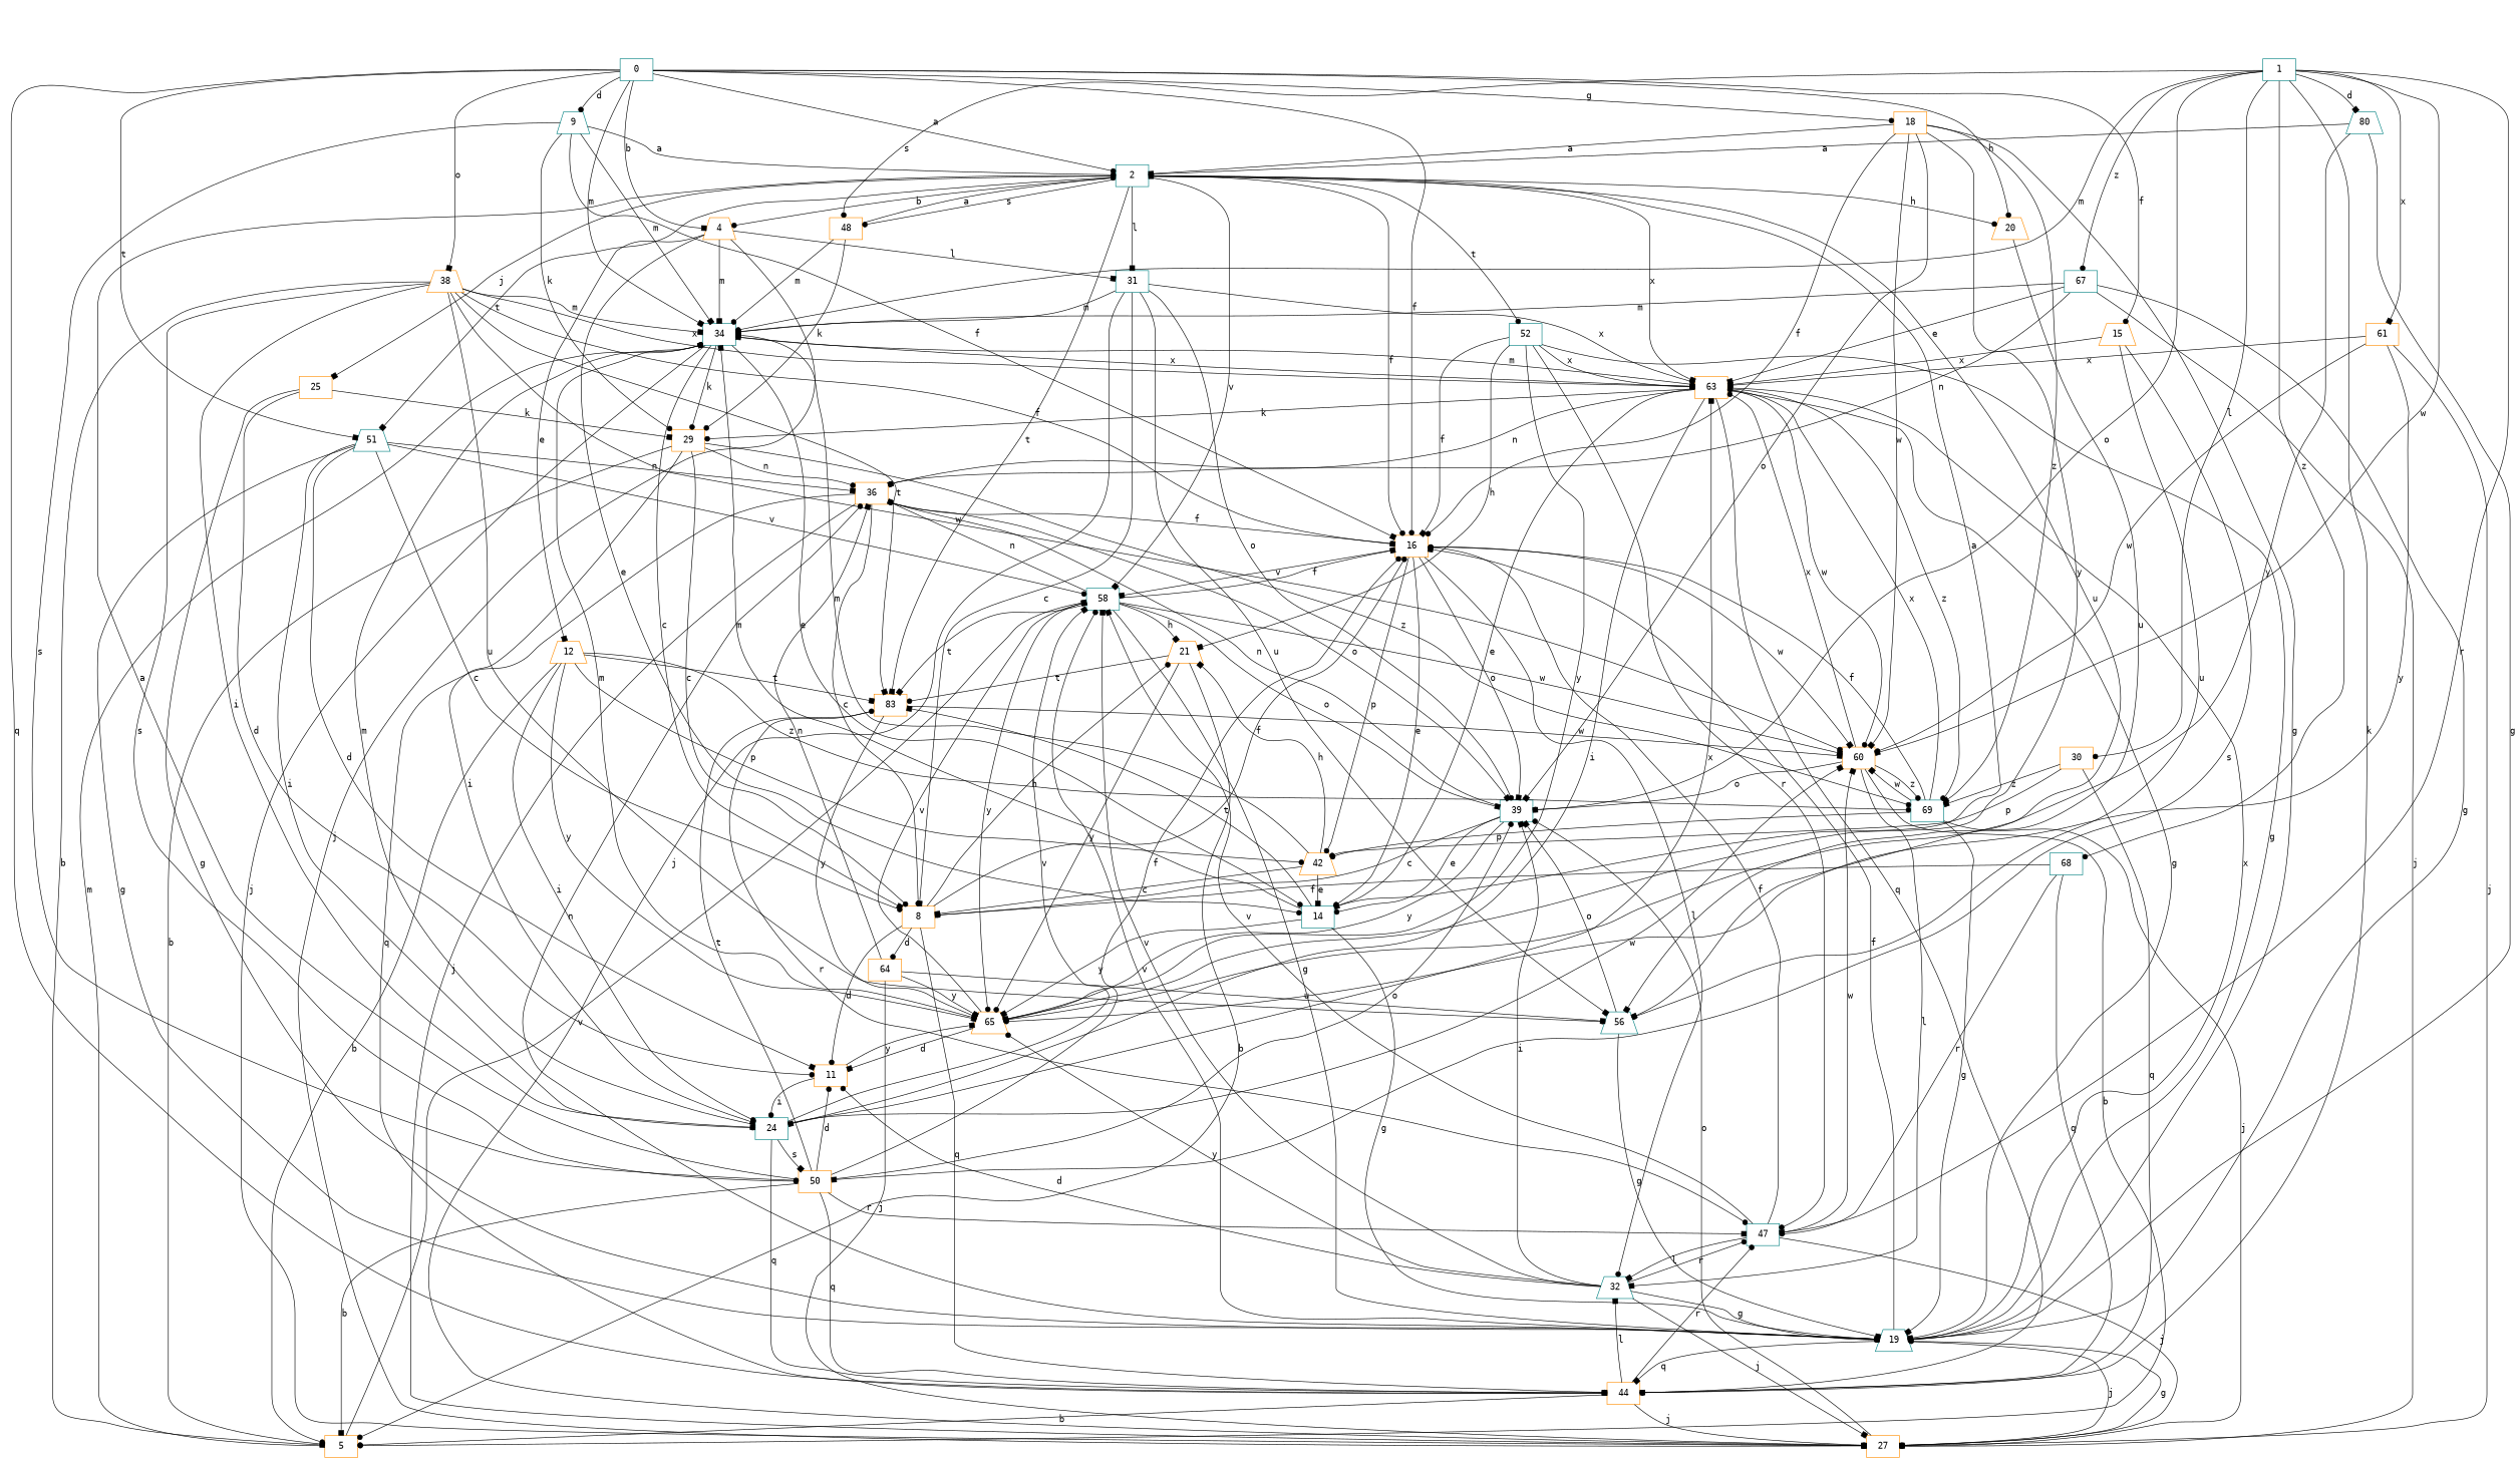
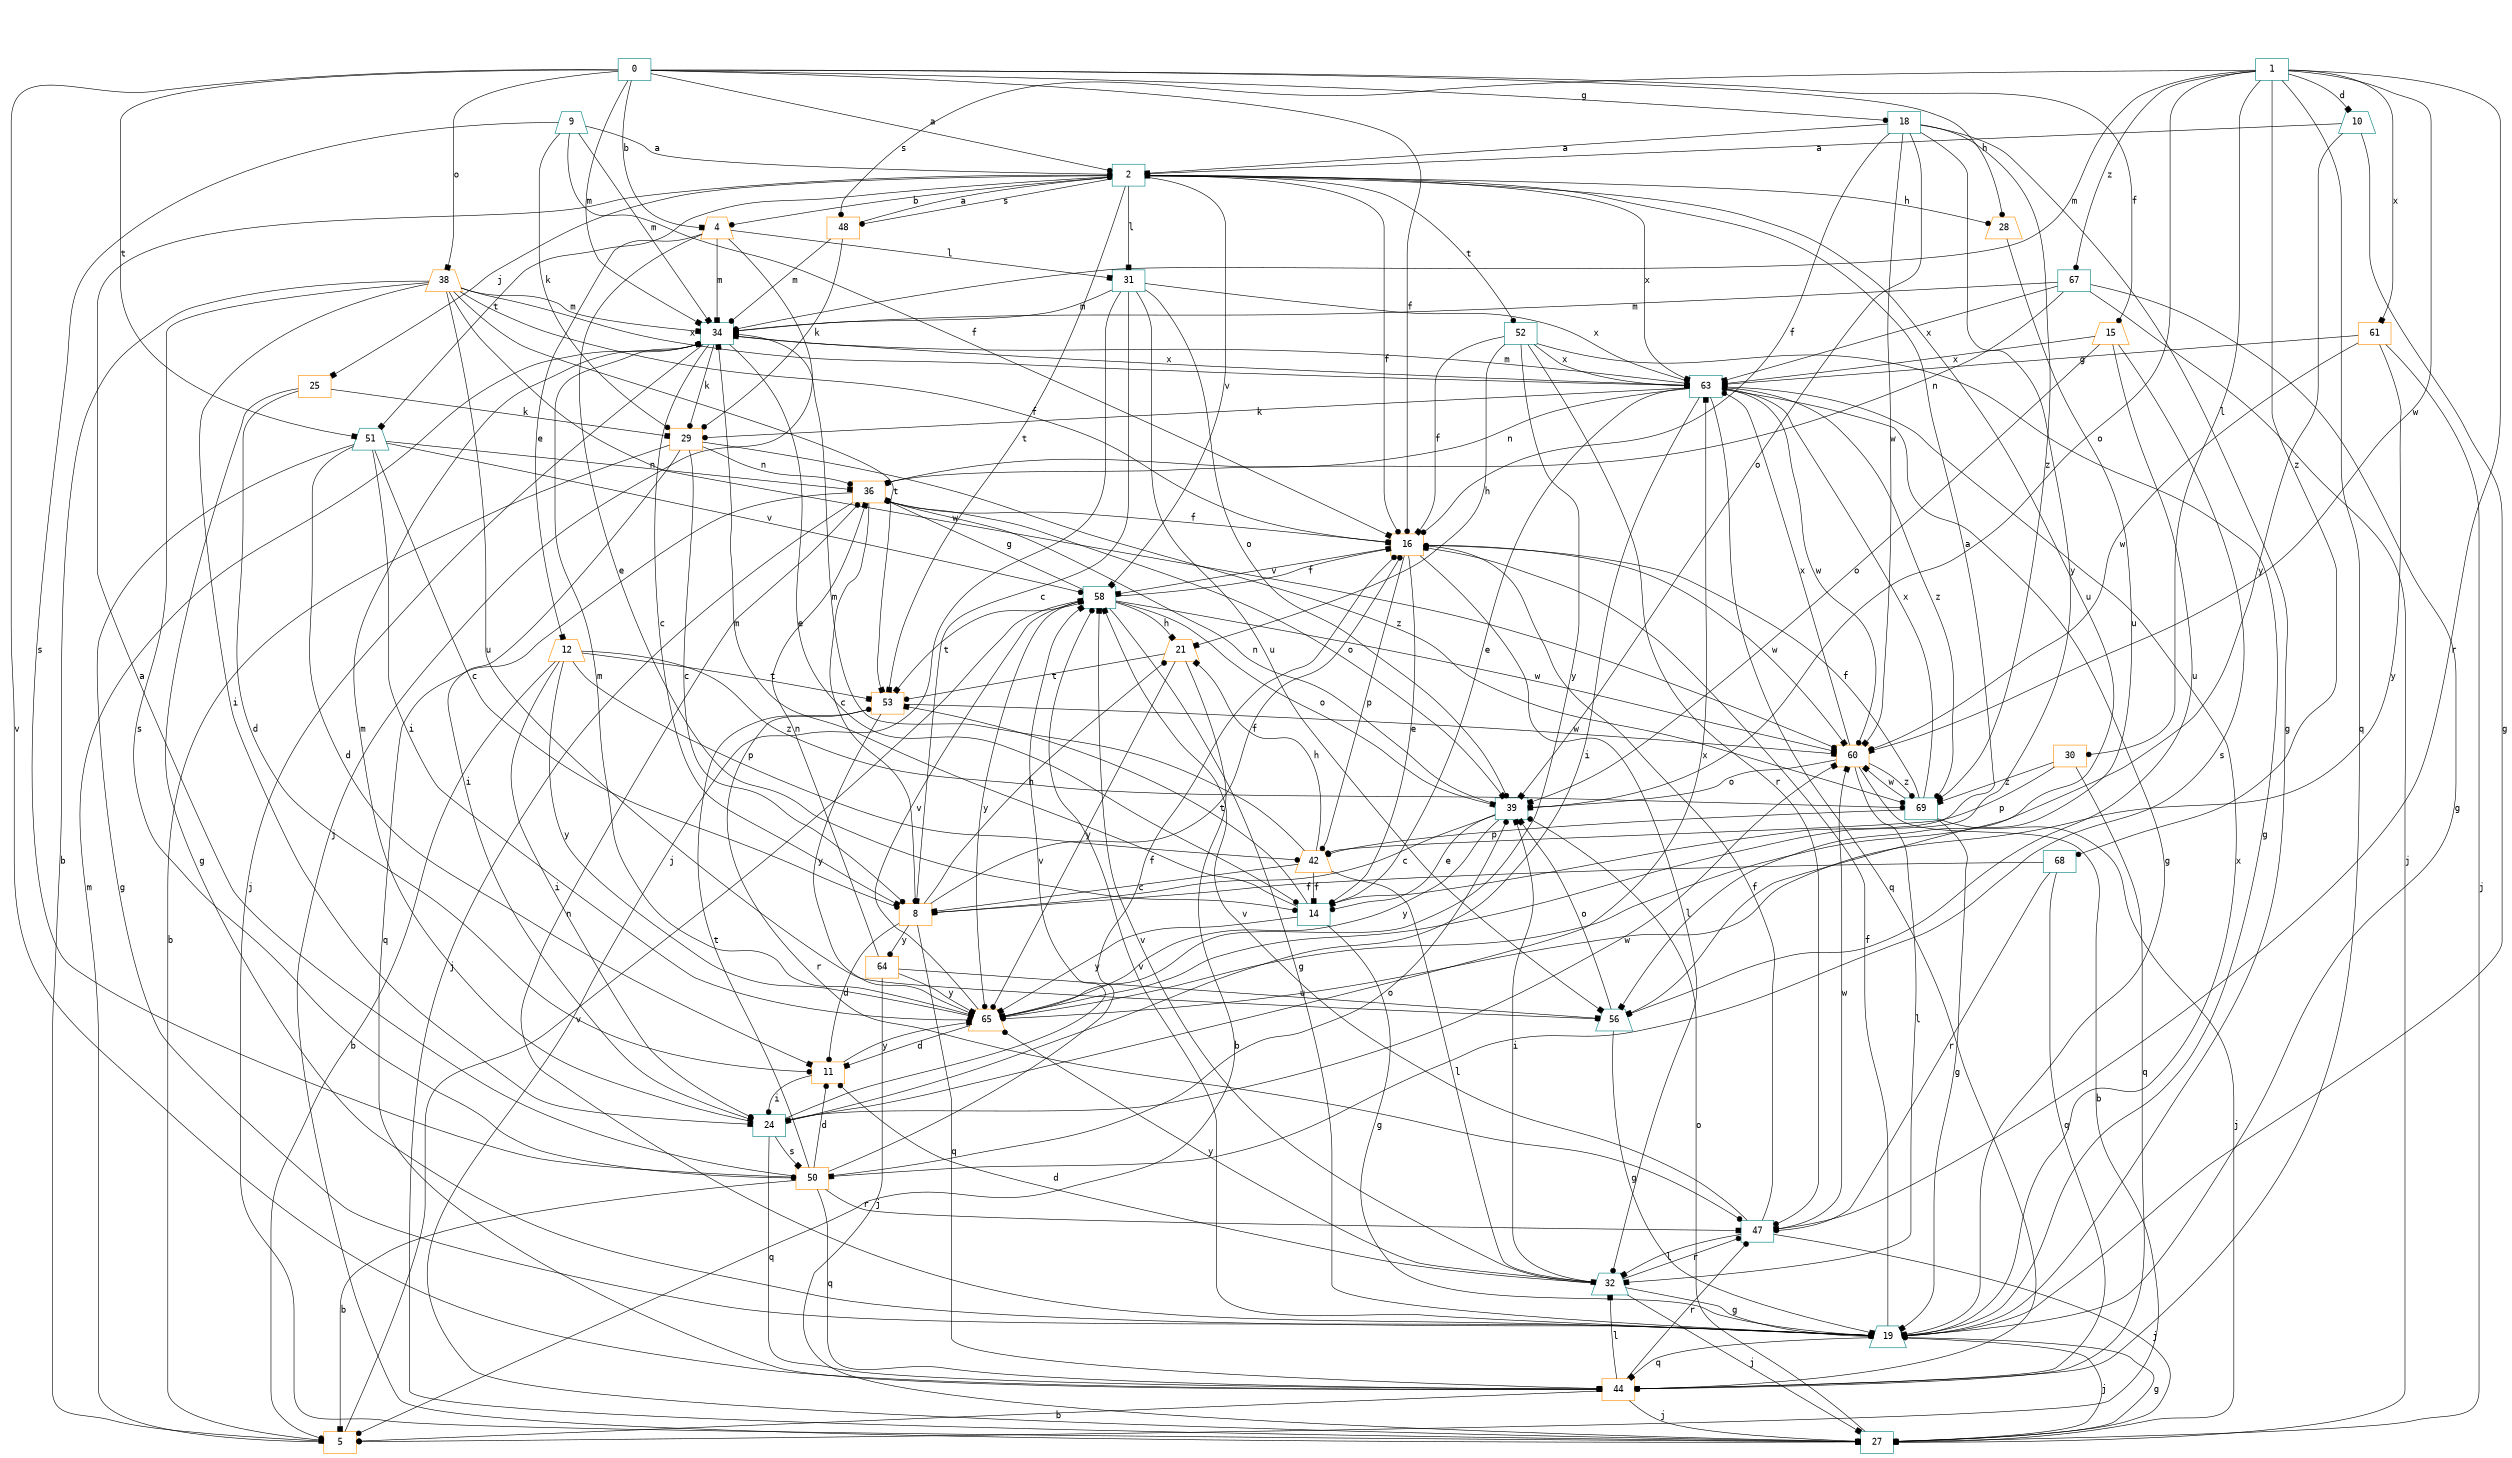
  strict digraph {
    fontname="DejaVu Sans Mono"
    node [color=darkorange fontname="DejaVu Sans Mono" shape=box]
    edge [arrowhead=box fontname="DejaVu Sans Mono"]
    0 [color=teal]
    2 [color=teal]
    4 [shape=trapezium]
    9 [color=teal shape=trapezium]
    15 [shape=trapezium]
    16
-   18
-   20 [shape=trapezium]
+   18 [color=teal]
+   20 [shape=trapezium label=28]
    34 [color=teal]
    38 [shape=trapezium]
    44
    51 [color=teal shape=trapezium]
    48
    25
    31 [color=teal]
    52 [color=teal]
-   53 [label=83]
+   53
    56 [color=teal shape=trapezium]
    58 [color=teal]
-   63
+   63 [color=teal]
    12 [shape=trapezium]
    14 [color=teal]
-   27
+   27 [color=teal]
    29
    50
    39 [color=teal]
    60
    42 [shape=trapezium]
    32 [color=teal shape=trapezium]
    19 [color=teal shape=trapezium]
    65 [shape=trapezium]
    69 [color=teal]
    8
    5
    24 [color=teal]
    47 [color=teal]
    11
    36
    1 [color=teal]
-   10 [color=teal shape=trapezium label=80]
+   10 [color=teal shape=trapezium]
    30
    61
    67 [color=teal]
    68 [color=teal]
    21 [shape=trapezium]
    64
    0 -> 2 [arrowhead=dot label=a]
    0 -> 4 [label=b]
-   0 -> 9 [arrowhead=dot label=d]
    0 -> 15 [arrowhead=dot label=f]
    0 -> 16 [arrowhead=dot label=f]
    0 -> 18 [arrowhead=dot label=g]
    0 -> 20 [arrowhead=dot label=h]
    0 -> 34 [label=m]
    0 -> 38 [label=o]
-   0 -> 44 [label=q]
+   0 -> 44 [label=v]
    0 -> 51 [label=t]
    2 -> 4 [arrowhead=dot label=b]
    2 -> 16 [arrowhead=dot label=f]
    2 -> 20 [arrowhead=dot label=h]
    2 -> 51 [label=t]
    2 -> 48 [arrowhead=dot label=s]
    2 -> 25 [label=j]
    2 -> 31 [label=l]
    2 -> 52 [arrowhead=dot label=t]
    2 -> 53 [label=t]
    2 -> 56 [label=u]
    2 -> 58 [label=v]
    2 -> 63 [label=x]
    4 -> 34 [label=m]
    4 -> 31 [label=l]
    4 -> 12 [label=e]
    4 -> 14 [arrowhead=dot label=e]
    4 -> 27 [label=j]
    9 -> 2 [arrowhead=dot label=a]
    9 -> 16 [label=f]
    9 -> 34 [label=m]
    9 -> 29 [arrowhead=dot label=k]
    9 -> 50 [arrowhead=dot label=s]
    15 -> 56 [arrowhead=dot label=u]
    15 -> 63 [arrowhead=dot label=x]
    15 -> 50 [label=s]
-   16 -> 39 [label=o]
+   15 -> 39 [label=o]
    16 -> 58 [label=v]
    16 -> 14 [arrowhead=dot label=e]
    16 -> 60 [label=w]
    16 -> 42 [arrowhead=dot label=p]
    16 -> 32 [arrowhead=dot label=l]
    18 -> 2 [label=a]
    18 -> 16 [arrowhead=dot label=f]
    18 -> 39 [label=o]
    18 -> 60 [label=w]
    18 -> 19 [arrowhead=dot label=g]
    18 -> 65 [arrowhead=dot label=y]
    18 -> 69 [label=z]
    20 -> 56 [label=u]
    34 -> 63 [label=x]
    34 -> 14 [arrowhead=dot label=e]
    34 -> 27 [arrowhead=dot label=j]
    34 -> 29 [arrowhead=dot label=k]
    34 -> 8 [label=c]
    38 -> 16 [label=f]
    38 -> 34 [label=m]
    38 -> 53 [label=t]
    38 -> 56 [arrowhead=dot label=u]
    38 -> 63 [arrowhead=dot label=x]
    38 -> 50 [arrowhead=dot label=s]
    38 -> 60 [arrowhead=dot label=w]
    38 -> 5 [label=b]
    38 -> 24 [label=i]
    44 -> 27 [arrowhead=dot label=j]
    44 -> 32 [label=l]
    44 -> 5 [arrowhead=dot label=b]
    44 -> 47 [arrowhead=dot label=r]
    51 -> 58 [arrowhead=dot label=v]
    51 -> 19 [arrowhead=dot label=g]
    51 -> 8 [arrowhead=dot label=c]
-   51 -> 24 [arrowhead=dot label=i]
+   51 -> 65 [arrowhead=dot label=i]
    51 -> 11 [label=d]
    51 -> 36 [label=n]
    48 -> 2 [arrowhead=dot label=a]
    48 -> 34 [arrowhead=dot label=m]
    48 -> 29 [arrowhead=dot label=k]
    25 -> 29 [label=k]
    25 -> 19 [arrowhead=dot label=g]
    25 -> 11 [arrowhead=dot label=d]
    31 -> 34 [label=m]
    31 -> 56 [label=u]
    31 -> 63 [arrowhead=dot label=x]
    31 -> 27 [label=j]
    31 -> 39 [arrowhead=dot label=o]
    31 -> 8 [label=c]
    52 -> 16 [label=f]
    52 -> 63 [label=x]
    52 -> 19 [arrowhead=dot label=g]
    52 -> 65 [arrowhead=dot label=y]
    52 -> 47 [arrowhead=dot label=r]
    52 -> 21 [label=h]
    53 -> 60 [label=w]
    53 -> 65 [label=y]
    53 -> 47 [arrowhead=dot label=r]
    56 -> 39 [label=o]
    56 -> 19 [label=g]
    58 -> 16 [label=f]
    58 -> 53 [label=t]
    58 -> 39 [label=o]
    58 -> 60 [label=w]
    58 -> 19 [label=g]
    58 -> 65 [arrowhead=dot label=y]
-   58 -> 36 [arrowhead=dot label=n]
+   58 -> 36 [arrowhead=dot label=g]
    58 -> 21 [label=h]
    63 -> 34 [label=m]
    63 -> 44 [arrowhead=dot label=q]
    63 -> 14 [label=e]
    63 -> 29 [arrowhead=dot label=k]
    63 -> 60 [arrowhead=dot label=w]
    63 -> 19 [label=g]
    63 -> 69 [arrowhead=dot label=z]
    63 -> 24 [label=i]
    63 -> 36 [label=n]
    12 -> 53 [label=t]
    12 -> 42 [arrowhead=dot label=p]
    12 -> 65 [label=y]
    12 -> 69 [arrowhead=dot label=z]
    12 -> 5 [arrowhead=dot label=b]
    12 -> 24 [arrowhead=dot label=i]
    14 -> 2 [label=a]
    14 -> 34 [label=m]
    14 -> 53 [label=t]
    14 -> 19 [label=g]
    14 -> 65 [label=y]
    27 -> 39 [arrowhead=dot label=o]
    27 -> 19 [arrowhead=dot label=g]
    29 -> 69 [arrowhead=dot label=z]
    29 -> 8 [arrowhead=dot label=c]
    29 -> 5 [arrowhead=dot label=b]
    29 -> 24 [label=i]
    29 -> 36 [arrowhead=dot label=n]
    50 -> 2 [arrowhead=dot label=a]
    50 -> 16 [arrowhead=dot label=f]
    50 -> 44 [label=q]
    50 -> 53 [arrowhead=dot label=t]
    50 -> 39 [arrowhead=dot label=o]
    50 -> 5 [label=b]
    50 -> 47 [label=r]
    50 -> 11 [arrowhead=dot label=d]
    39 -> 14 [arrowhead=dot label=e]
    39 -> 65 [label=y]
    39 -> 8 [arrowhead=dot label=c]
    39 -> 36 [label=n]
    60 -> 63 [arrowhead=dot label=x]
    60 -> 39 [arrowhead=dot label=o]
    60 -> 32 [label=l]
    60 -> 69 [arrowhead=dot label=z]
    60 -> 5 [arrowhead=dot label=b]
    42 -> 34 [label=m]
-   42 -> 14 [label=e]
+   42 -> 14 [label=f]
+   42 -> 32 [label=l]
    42 -> 8 [label=c]
    42 -> 21 [label=h]
    32 -> 58 [label=v]
    32 -> 27 [label=j]
    32 -> 39 [label=i]
    32 -> 19 [arrowhead=dot label=g]
    32 -> 65 [arrowhead=dot label=y]
    32 -> 47 [arrowhead=dot label=r]
    32 -> 11 [arrowhead=dot label=d]
    19 -> 16 [label=f]
    19 -> 44 [label=q]
    19 -> 58 [arrowhead=dot label=v]
    19 -> 63 [label=x]
    19 -> 27 [arrowhead=dot label=j]
    19 -> 36 [arrowhead=dot label=n]
    65 -> 34 [arrowhead=dot label=m]
    65 -> 58 [label=v]
    65 -> 11 [label=d]
    69 -> 16 [arrowhead=dot label=f]
    69 -> 63 [arrowhead=dot label=x]
    69 -> 27 [arrowhead=dot label=j]
    69 -> 60 [label=w]
    69 -> 42 [arrowhead=dot label=p]
    69 -> 19 [label=g]
    8 -> 16 [arrowhead=dot label=f]
    8 -> 44 [arrowhead=dot label=q]
    8 -> 11 [arrowhead=dot label=d]
    8 -> 21 [arrowhead=dot label=h]
-   8 -> 64 [arrowhead=dot label=d]
+   8 -> 64 [arrowhead=dot label=y]
    5 -> 34 [arrowhead=dot label=m]
    5 -> 58 [label=v]
    24 -> 34 [label=m]
    24 -> 44 [label=q]
    24 -> 58 [label=v]
    24 -> 63 [label=x]
    24 -> 50 [label=s]
    24 -> 60 [label=w]
    47 -> 16 [arrowhead=dot label=f]
    47 -> 58 [label=v]
    47 -> 27 [label=j]
    47 -> 60 [label=w]
    47 -> 32 [label=l]
    11 -> 65 [label=y]
    11 -> 24 [arrowhead=dot label=i]
    36 -> 16 [arrowhead=dot label=f]
    36 -> 44 [arrowhead=dot label=q]
    36 -> 27 [label=j]
    36 -> 39 [label=o]
    36 -> 8 [arrowhead=dot label=c]
    1 -> 34 [arrowhead=dot label=m]
-   1 -> 44 [arrowhead=dot label=k]
+   1 -> 44 [arrowhead=dot label=q]
    1 -> 48 [arrowhead=dot label=s]
    1 -> 39 [label=o]
    1 -> 60 [label=w]
    1 -> 47 [label=r]
    1 -> 10 [label=d]
    1 -> 30 [arrowhead=dot label=l]
    1 -> 61 [label=x]
    1 -> 67 [arrowhead=dot label=z]
    1 -> 68 [arrowhead=dot label=z]
    10 -> 2 [arrowhead=dot label=a]
    10 -> 19 [label=g]
    10 -> 65 [arrowhead=dot label=y]
    30 -> 44 [arrowhead=dot label=q]
    30 -> 42 [arrowhead=dot label=p]
    30 -> 69 [label=z]
-   61 -> 63 [label=x]
+   61 -> 63 [label=g]
    61 -> 27 [arrowhead=dot label=j]
    61 -> 60 [arrowhead=dot label=w]
    61 -> 65 [arrowhead=dot label=y]
    67 -> 34 [arrowhead=dot label=m]
-   67 -> 63 [label=e]
+   67 -> 63 [label=x]
    67 -> 27 [label=j]
    67 -> 19 [arrowhead=dot label=g]
    67 -> 36 [arrowhead=dot label=n]
    68 -> 44 [label=q]
    68 -> 8 [label=f]
    68 -> 47 [arrowhead=dot label=r]
    21 -> 53 [arrowhead=dot label=t]
    21 -> 65 [arrowhead=dot label=y]
    21 -> 5 [arrowhead=dot label=b]
    64 -> 56 [label=u]
    64 -> 27 [label=j]
    64 -> 65 [label=y]
    64 -> 36 [label=n]
  }
